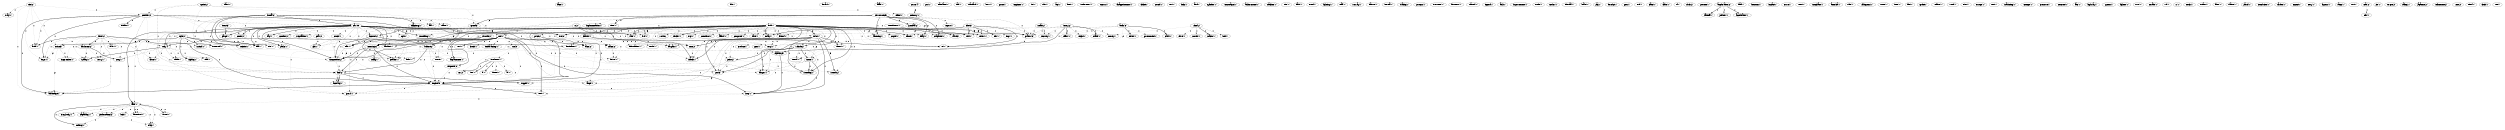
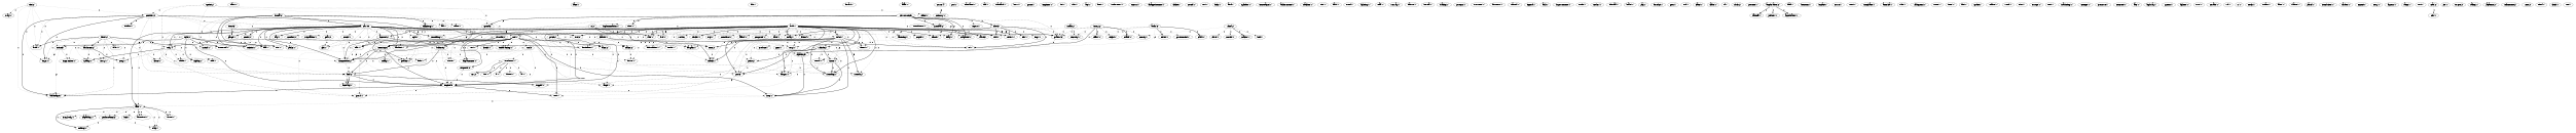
  digraph {
    edge [style=dotted]
    n1 [label="tire(2)"]
    n2 [label="sway(1)"]
    n3 [label="consider(2)"]
    n4 [label="area(1)"]
    n5 [label="noise(3)"]
    n6 [label="buyer(1)"]
    n7 [label="advantage(1)"]
    n8 [label="steering(6)"]
    n9 [label="engine(9)"]
    n10 [label="feel(2)"]
    n11 [label="car(19)"]
    n12 [label="inhibit(1)"]
    n13 [label="believe(2)"]
    n14 [label="competition(2)"]
    n15 [label="suppression(1)"]
    n16 [label="driver(1)"]
    n17 [label="stiffly(1)"]
    n18 [label="growl(1)"]
    n19 [label="stop(1)"]
    n20 [label="rest(1)"]
    n21 [label="tugged(1)"]
    n22 [label="accuracy(1)"]
    n23 [label="gauge(1)"]
    n24 [label="peakier(1)"]
    n25 [label="something(1)"]
    n26 [label="mph(1)"]
    n27 [label="range(1)"]
    n28 [label="makes(2)"]
    n29 [label="love(2)"]
    n30 [label="comes(2)"]
    n31 [label="fade(1)"]
    n32 [label="account(2)"]
    n33 [label="offer(1)"]
    n34 [label="day(1)"]
    n35 [label="today(1)"]
    n36 [label="comfort(2)"]
    n37 [label="friend(1)"]
    n38 [label="one(1)"]
    n39 [label="gas(1)"]
    n40 [label="fashion(1)"]
    n41 [label="body(4)"]
    n42 [label="packs(1)"]
    n43 [label="none(2)"]
    n44 [label="match(1)"]
    n45 [label="trepidation(1)"]
    n46 [label="size(1)"]
    n47 [label="visit(1)"]
    n48 [label="takes(2)"]
    n49 [label="punch(1)"]
    n50 [label="bargain(1)"]
    n51 [label="displacement(1)"]
    n52 [label="move(1)"]
    n53 [label="blast(1)"]
    n54 [label="face(1)"]
    n55 [label="felt(1)"]
    n56 [label="ferrari(1)"]
    n57 [label="throttle(2)"]
    n58 [label="response(2)"]
    n59 [label="affair(1)"]
    n60 [label="power(4)"]
    n61 [label="memory(1)"]
    n62 [label="put(1)"]
    n63 [label="style(2)"]
    n64 [label="switch(1)"]
    n65 [label="moonroof(1)"]
    n66 [label="road(1)"]
    n67 [label="dial(1)"]
    n68 [label="rigidity(1)"]
    n69 [label="made(1)"]
    n70 [label="position(1)"]
    n71 [label="translates(1)"]
    n72 [label="tad(1)"]
    n73 [label="standard(1)"]
    n74 [label="bmw(1)"]
    n75 [label="grunt(1)"]
    n76 [label="boost(3)"]
    n77 [label="engineer(1)"]
    n78 [label="fun(1)"]
    n79 [label="option(2)"]
    n80 [label="speed(3)"]
    n81 [label="refuse(1)"]
    n82 [label="servotronic(5)"]
    n83 [label="damming(1)"]
    n84 [label="implementation(1)"]
    n85 [label="couple(1)"]
    n86 [label="tires(1)"]
    n87 [label="name(1)"]
    n88 [label="delay(1)"]
    n89 [label="gumball(2)"]
    n90 [label="magazine(1)"]
    n91 [label="fwd(1)"]
    n92 [label="report(1)"]
    n93 [label="quattro(3)"]
    n94 [label="ve(1)"]
    n95 [label="skin(1)"]
    n96 [label="race(1)"]
    n97 [label="foot(1)"]
    n98 [label="understeer(1)"]
    n99 [label="occurs(1)"]
    n100 [label="chassis(1)"]
    n101 [label="sends(1)"]
    n102 [label="information(1)"]
    n103 [label="performance(2)"]
    n104 [label="everybody(1)"]
    n105 [label="capability(1)"]
    n106 [label="nothing(1)"]
    n107 [label="lock(1)"]
    n108 [label="attention(1)"]
    n109 [label="brag(1)"]
    n110 [label="virtue(1)"]
    n111 [label="dominates(1)"]
    n112 [label="banger(1)"]
    n113 [label="rpm(3)"]
    n114 [label="sounding(1)"]
    n115 [label="capacity(3)"]
    n116 [label="revs(1)"]
    n117 [label="use(3)"]
    n118 [label="clutch(1)"]
    n119 [label="embarassing(1)"]
    n120 [label="pony(1)"]
    n121 [label="cause(1)"]
    n122 [label="quality(1)"]
    n123 [label="feels(1)"]
    n124 [label="disappointment(1)"]
    n125 [label="cliche(1)"]
    n126 [label="pound(1)"]
    n127 [label="honda(2)"]
    n128 [label="efficiency(1)"]
    n129 [label="fall(1)"]
    n130 [label="relate(1)"]
    n131 [label="wheel(2)"]
    n132 [label="drive(1)"]
    n133 [label="mouth(1)"]
    n134 [label="macho(1)"]
    n135 [label="money(1)"]
    n136 [label="look(1)"]
    n137 [label="nsx(1)"]
    n138 [label="help(1)"]
    n139 [label="overboost(1)"]
    n140 [label="rev(2)"]
    n141 [label="land(1)"]
    n142 [label="cylinder(1)"]
    n143 [label="work(6)"]
    n144 [label="encourages(1)"]
    n145 [label="achievement(1)"]
    n146 [label="machine(1)"]
    n147 [label="hint(1)"]
    n148 [label="bark(1)"]
    n149 [label="trend(1)"]
    n150 [label="lighting(1)"]
    n151 [label="eliot(3)"]
    n152 [label="edu(1)"]
    n153 [label="review(1)"]
    n154 [label="engr(1)"]
    n155 [label="audi(1)"]
    n156 [label="sticker(1)"]
    n157 [label="trip(1)"]
    n158 [label="turbo(7)"]
    n159 [label="whistle(2)"]
    n160 [label="point(2)"]
    n161 [label="sounds(2)"]
    n162 [label="sound(1)"]
    n163 [label="come(1)"]
    n164 [label="ommision(1)"]
    n165 [label="afford(1)"]
    n166 [label="price(2)"]
    n167 [label="computer(1)"]
    n168 [label="base(1)"]
    n169 [label="rorty(1)"]
    n170 [label="rate(1)"]
    n171 [label="produce(1)"]
    n172 [label="gem(1)"]
    n173 [label="doesn(1)"]
    n174 [label="vr(2)"]
    n175 [label="stall(1)"]
    n176 [label="runway(1)"]
    n177 [label="feature(1)"]
    n178 [label="inertia(1)"]
    n179 [label="braking(1)"]
    n180 [label="process(1)"]
    n181 [label="oversteer(1)"]
    n182 [label="firmness(1)"]
    n183 [label="started(1)"]
    n184 [label="legend(1)"]
    n185 [label="luxury(2)"]
    n186 [label="maker(1)"]
    n187 [label="offers(1)"]
    n188 [label="weight(1)"]
    n189 [label="security(1)"]
    n190 [label="lack(1)"]
    n191 [label="gear(2)"]
    n192 [label="improvement(1)"]
    n193 [label="mode(1)"]
    n194 [label="cooker(1)"]
    n195 [label="lexus(2)"]
    n196 [label="draw(1)"]
    n197 [label="harshness(2)"]
    n198 [label="worry(1)"]
    n199 [label="sidewall(1)"]
    n200 [label="brake(1)"]
    n201 [label="pay(1)"]
    n202 [label="develop(1)"]
    n203 [label="gets(1)"]
    n204 [label="end(1)"]
    n205 [label="place(1)"]
    n206 [label="cabin(1)"]
    n207 [label="zf(1)"]
    n208 [label="slush(2)"]
    n209 [label="prevent(1)"]
    n210 [label="acceleration(2)"]
    n211 [label="takeoff(1)"]
    n212 [label="jetliner(1)"]
    n213 [label="accelerates(1)"]
    n214 [label="lead(1)"]
    n215 [label="becomes(1)"]
    n216 [label="impact(1)"]
    n217 [label="curve(1)"]
    n218 [label="room(1)"]
    n219 [label="ft(1)"]
    n220 [label="shoots(1)"]
    n221 [label="lb(1)"]
    n222 [label="liter(1)"]
    n223 [label="compliant(1)"]
    n224 [label="america(1)"]
    n225 [label="side(1)"]
    n226 [label="willingness(1)"]
    n227 [label="smoothness(1)"]
    n228 [label="valve(3)"]
    n229 [label="stone(1)"]
    n230 [label="inter(1)"]
    n231 [label="flex(1)"]
    n232 [label="spoke(1)"]
    n233 [label="redline(1)"]
    n234 [label="wood(1)"]
    n235 [label="trim(1)"]
    n236 [label="europe(1)"]
    n237 [label="test(1)"]
    n238 [label="marketing(1)"]
    n239 [label="concept(1)"]
    n240 [label="audis(3)"]
    n241 [label="series(1)"]
    n242 [label="government(1)"]
    n243 [label="crash(1)"]
    n244 [label="pressure(1)"]
    n245 [label="concrete(1)"]
    n246 [label="fact(1)"]
    n247 [label="highway(1)"]
    n248 [label="system(1)"]
    n249 [label="fighter(1)"]
    n250 [label="turn(1)"]
    n251 [label="corrado(1)"]
    n252 [label="wd(1)"]
    n253 [label="zr(1)"]
    n254 [label="notch(1)"]
    n255 [label="means(1)"]
    n256 [label="fiber(1)"]
    n257 [label="shame(1)"]
    n258 [label="panel(1)"]
    n259 [label="conclusion(1)"]
    n260 [label="carbon(1)"]
    n261 [label="expect(1)"]
    n262 [label="story(1)"]
    n263 [label="sedan(2)"]
    n264 [label="digress(1)"]
    n265 [label="ramp(1)"]
    n266 [label="sort(1)"]
    n267 [label="seat(2)"]
    n268 [label="belt(1)"]
    n269 [label="jet(1)"]
    n270 [label="torque(2)"]
    n271 [label="safety(1)"]
    n272 [label="japanese(2)"]
    n273 [label="refinement(2)"]
    n274 [label="went(2)"]
    n275 [label="mind(1)"]
    n276 [label="clock(1)"]
    n277 [label="see(1)"]
    n1 -> n2 [label=1 style=dashed]
    n1 -> n3 [label=1]
    n1 -> n4 [label=1]
    n1 -> n5 [label=1]
    n1 -> n6 [label=1]
    n1 -> n7 [label=1]
    n3 -> n4 [label=1 style=dashed]
    n3 -> n6 [label=1 style=bold]
    n3 -> n7 [label=1 style=bold]
    n3 -> n8 [label=1]
    n3 -> n9 [label=1]
    n3 -> n10 [label=2 style=dashed]
    n3 -> n10 [label=2]
    n3 -> n11 [label=1 style=dashed]
    n3 -> n12 [label=1 style=bold]
    n3 -> n13 [label=1 style=bold]
    n3 -> n14 [label=1]
    n5 -> n6 [label=2]
    n5 -> n7 [label=2]
    n5 -> n15 [label=1 style=dashed]
    n8 -> n9 [label=1 style=bold]
    n8 -> n10 [label=1 style=bold]
    n8 -> n14 [label=1 style=bold]
    n8 -> n16 [label=1]
    n8 -> n17 [label=1]
    n9 -> n7 [label=1 style=bold]
    n9 -> n18 [label=1 style=dashed]
    n9 -> n19 [label=1]
    n9 -> n20 [label=1 style=bold]
    n10 -> n8 [label=1]
    n10 -> n9 [label=1 style=bold]
    n10 -> n21 [label=1 style=bold]
    n10 -> n22 [label=1 style=dashed]
    n10 -> n22 [label=1 style=bold]
    n11 -> n8 [label=1 style=bold]
    n11 -> n14 [label=1 style=bold]
    n11 -> n18 [label=1 style=dashed]
    n11 -> n23 [label=1 style=bold]
    n11 -> n24 [label=1 style=bold]
    n11 -> n25 [label=1 style=bold]
    n11 -> n26 [label=1 style=dashed]
    n11 -> n27 [label=1 style=dashed]
    n11 -> n28 [label=1]
    n11 -> n29 [label=1 style=bold]
    n11 -> n30 [label=1 style=bold]
    n11 -> n31 [label=1 style=bold]
    n11 -> n31 [label=1]
    n11 -> n32 [label=1 style=dashed]
    n11 -> n33 [label=1 style=dashed]
    n11 -> n34 [label=1 style=bold]
    n11 -> n35 [label=1 style=dashed]
    n11 -> n36 [label=1 style=dashed]
    n11 -> n37 [label=1]
    n11 -> n38 [label=2]
    n11 -> n39 [label=1 style=dashed]
    n11 -> n40 [label=1]
    n11 -> n41 [label=1 style=bold]
    n11 -> n42 [label=1 style=bold]
    n11 -> n43 [label=1 style=dashed]
    n11 -> n44 [label=1]
    n11 -> n45 [label=1]
    n11 -> n46 [label=1 style=bold]
    n11 -> n47 [label=1 style=dashed]
    n11 -> n48 [label=1 style=bold]
    n11 -> n49 [label=1]
    n11 -> n50 [label=1 style=dashed]
    n13 -> n9 [label=1 style=dashed]
    n13 -> n10 [label=1 style=bold]
    n13 -> n51 [label=1]
    n13 -> n52 [label=1 style=dashed]
    n14 -> n10 [label=1 style=dashed]
    n19 -> n31 [label=1]
    n28 -> n16 [label=1 style=dashed]
    n29 -> n28 [label=1]
-   n30 -> n42 [label=1 style=dashed]
+   n30 -> n46 [label=1 style=dashed]
    n30 -> n67 [label=1 style=dashed]
    n30 -> n70 [label=1 style=dashed]
    n31 -> n103 [label=1 style=dashed]
    n31 -> n104 [label=1 style=dashed]
    n31 -> n105 [label=1 style=dashed]
    n31 -> n106 [label=1 style=bold]
    n31 -> n107 [label=1]
    n31 -> n108 [label=1]
    n31 -> n108 [label=1 style=bold]
    n31 -> n109 [label=1 style=dashed]
    n31 -> n109 [label=1 style=dashed]
    n31 -> n110 [label=1]
    n31 -> n110 [label=1 style=bold]
    n32 -> n14 [label=1 style=bold]
    n32 -> n33 [label=1 style=bold]
    n32 -> n111 [label=1 style=bold]
    n33 -> n14 [label=1 style=dashed]
    n33 -> n24 [label=2]
    n38 -> n13 [label=1 style=dashed]
    n38 -> n14 [label=1 style=bold]
    n38 -> n19 [label=1 style=bold]
    n38 -> n20 [label=1 style=bold]
    n38 -> n39 [label=1 style=dashed]
    n38 -> n40 [label=1 style=bold]
    n38 -> n41 [label=1 style=bold]
    n38 -> n48 [label=1 style=dashed]
    n38 -> n51 [label=1 style=bold]
    n38 -> n52 [label=1 style=dashed]
    n38 -> n112 [label=1]
    n38 -> n113 [label=1 style=dashed]
    n38 -> n114 [label=1 style=dashed]
    n38 -> n115 [label=1 style=dashed]
    n38 -> n116 [label=1 style=bold]
    n38 -> n117 [label=1]
    n38 -> n118 [label=1]
    n38 -> n119 [label=1 style=dashed]
    n41 -> n66 [label=1 style=dashed]
    n41 -> n68 [label=1]
    n41 -> n69 [label=1 style=dashed]
    n41 -> n120 [label=1 style=dashed]
    n41 -> n121 [label=1 style=dashed]
    n41 -> n122 [label=1 style=bold]
    n41 -> n123 [label=1]
    n43 -> n44 [label=1]
    n57 -> n8 [label=1 style=bold]
    n57 -> n9 [label=1]
    n57 -> n58 [label=1 style=bold]
    n58 -> n9 [label=1 style=dashed]
    n60 -> n61 [label=2]
    n63 -> n5 [label=1 style=bold]
    n63 -> n15 [label=1]
    n63 -> n64 [label=1]
    n63 -> n65 [label=1 style=bold]
    n63 -> n66 [label=1]
    n63 -> n67 [label=1 style=bold]
    n63 -> n68 [label=1 style=bold]
    n63 -> n69 [label=1]
    n63 -> n70 [label=1 style=bold]
    n76 -> n23 [label=1 style=bold]
    n79 -> n3 [label=1]
    n79 -> n10 [label=1 style=dashed]
    n79 -> n10 [label=1]
    n79 -> n24 [label=1]
    n79 -> n80 [label=1]
    n79 -> n81 [label=1]
    n80 -> n24 [label=1 style=dashed]
    n80 -> n25 [label=1]
    n80 -> n26 [label=1]
    n80 -> n27 [label=1]
    n82 -> n8 [label=3 style=dashed]
    n82 -> n80 [label=2 style=bold]
-   n82 -> n83 [label=1 style=bold]
+   n82 -> n151 [label=1 style=bold]
    n82 -> n84 [label=1]
    n82 -> n85 [label=1]
    n82 -> n86 [label=1 style=bold]
    n82 -> n87 [label=2 style=dashed]
    n82 -> n88 [label=2 style=bold]
    n82 -> n89 [label=1 style=bold]
    n82 -> n90 [label=1 style=bold]
    n82 -> n91 [label=1]
    n82 -> n92 [label=1 style=dashed]
    n82 -> n93 [label=1 style=dashed]
    n93 -> n94 [label=1 style=dashed]
    n100 -> n16 [label=1]
    n100 -> n28 [label=1 style=dashed]
    n100 -> n94 [label=1 style=bold]
    n100 -> n101 [label=1]
    n100 -> n102 [label=1]
    n103 -> n106 [label=1 style=dashed]
    n103 -> n109 [label=1]
    n113 -> n27 [label=2 style=dashed]
    n115 -> n19 [label=1 style=bold]
    n115 -> n20 [label=1]
    n117 -> n9 [label=1]
    n117 -> n123 [label=1]
    n117 -> n139 [label=1]
    n117 -> n140 [label=1]
    n127 -> n11 [label=1 style=bold]
    n127 -> n29 [label=1 style=dashed]
    n127 -> n30 [label=1]
    n127 -> n64 [label=1 style=dashed]
    n127 -> n65 [label=1]
    n127 -> n67 [label=1 style=bold]
    n127 -> n70 [label=1 style=bold]
    n127 -> n128 [label=1 style=bold]
    n127 -> n129 [label=1]
    n127 -> n130 [label=1 style=dashed]
    n131 -> n132 [label=1]
    n131 -> n133 [label=1 style=dashed]
    n131 -> n134 [label=1 style=bold]
    n131 -> n135 [label=1]
    n131 -> n136 [label=1 style=dashed]
    n139 -> n9 [label=1]
    n139 -> n140 [label=1 style=bold]
    n139 -> n219 [label=1 style=bold]
    n139 -> n220 [label=1]
    n139 -> n221 [label=1 style=dashed]
    n139 -> n222 [label=1 style=bold]
    n151 -> n28 [label=1]
    n151 -> n29 [label=1]
    n151 -> n35 [label=1 style=bold]
    n151 -> n37 [label=1]
    n151 -> n47 [label=1 style=bold]
    n151 -> n93 [label=1 style=dashed]
    n151 -> n94 [label=1 style=bold]
    n151 -> n152 [label=1 style=bold]
    n151 -> n153 [label=1 style=dashed]
    n151 -> n154 [label=1]
    n155 -> n8 [label=1 style=bold]
    n155 -> n9 [label=1 style=bold]
    n155 -> n14 [label=1 style=dashed]
    n155 -> n18 [label=1 style=dashed]
    n155 -> n24 [label=1]
    n155 -> n28 [label=1]
    n155 -> n29 [label=1 style=bold]
    n155 -> n32 [label=1 style=bold]
    n155 -> n33 [label=2 style=bold]
    n155 -> n35 [label=1 style=bold]
    n155 -> n37 [label=1 style=dashed]
    n155 -> n38 [label=2]
    n155 -> n43 [label=1 style=dashed]
    n155 -> n44 [label=1 style=dashed]
    n155 -> n47 [label=1 style=bold]
    n155 -> n48 [label=1]
    n155 -> n50 [label=1]
    n155 -> n83 [label=2]
    n155 -> n85 [label=2]
    n155 -> n87 [label=1 style=bold]
    n155 -> n88 [label=1]
    n155 -> n90 [label=2]
    n155 -> n91 [label=3 style=dashed]
    n155 -> n93 [label=3 style=bold]
    n155 -> n93 [label=3 style=dashed]
    n155 -> n94 [label=1]
    n155 -> n94 [label=1 style=dashed]
    n155 -> n112 [label=1 style=bold]
    n155 -> n113 [label=1 style=bold]
    n155 -> n114 [label=1 style=bold]
    n155 -> n143 [label=1 style=dashed]
    n155 -> n153 [label=1 style=bold]
    n155 -> n156 [label=1 style=bold]
    n155 -> n157 [label=1 style=dashed]
    n155 -> n158 [label=2 style=bold]
    n155 -> n159 [label=1 style=bold]
    n155 -> n160 [label=1]
    n155 -> n161 [label=1]
    n155 -> n162 [label=1]
    n155 -> n163 [label=1]
    n155 -> n164 [label=1]
    n155 -> n165 [label=1 style=dashed]
    n155 -> n166 [label=1 style=dashed]
    n155 -> n167 [label=1]
    n155 -> n168 [label=1]
    n155 -> n169 [label=1 style=dashed]
    n155 -> n170 [label=1 style=dashed]
    n155 -> n170 [label=1 style=bold]
    n158 -> n18 [label=1 style=dashed]
    n158 -> n19 [label=1 style=bold]
    n158 -> n43 [label=1 style=bold]
    n158 -> n44 [label=1 style=bold]
    n158 -> n111 [label=1]
    n158 -> n112 [label=1]
    n158 -> n113 [label=1 style=dashed]
    n158 -> n114 [label=1 style=bold]
    n158 -> n159 [label=1 style=dashed]
    n158 -> n160 [label=1 style=dashed]
    n158 -> n161 [label=3 style=bold]
    n158 -> n162 [label=1]
    n158 -> n163 [label=2 style=dashed]
    n158 -> n169 [label=1]
    n158 -> n171 [label=1]
    n158 -> n172 [label=1]
    n158 -> n173 [label=1 style=bold]
    n159 -> n112 [label=1 style=dashed]
    n159 -> n113 [label=1 style=bold]
    n159 -> n114 [label=1 style=dashed]
    n159 -> n160 [label=1 style=bold]
    n159 -> n162 [label=1 style=dashed]
    n159 -> n163 [label=1 style=bold]
    n160 -> n21 [label=1 style=dashed]
    n160 -> n113 [label=1 style=dashed]
    n160 -> n161 [label=1]
    n163 -> n19 [label=1 style=bold]
    n163 -> n112 [label=1 style=dashed]
    n163 -> n113 [label=1 style=dashed]
    n163 -> n114 [label=1 style=bold]
    n166 -> n9 [label=1 style=bold]
    n166 -> n14 [label=1 style=dashed]
    n166 -> n48 [label=1]
    n166 -> n50 [label=1 style=dashed]
    n174 -> n9 [label=1]
    n174 -> n18 [label=1]
    n174 -> n38 [label=1]
    n174 -> n41 [label=1 style=dashed]
    n174 -> n43 [label=1 style=dashed]
    n174 -> n44 [label=1 style=bold]
    n174 -> n158 [label=1]
    n174 -> n169 [label=1 style=dashed]
    n174 -> n170 [label=1 style=bold]
    n185 -> n93 [label=1 style=dashed]
    n185 -> n115 [label=1 style=bold]
    n185 -> n135 [label=1 style=dashed]
    n185 -> n186 [label=1 style=bold]
    n185 -> n187 [label=1 style=bold]
    n185 -> n188 [label=1 style=dashed]
    n185 -> n189 [label=1]
    n191 -> n39 [label=1 style=dashed]
    n195 -> n4 [label=1 style=bold]
    n195 -> n5 [label=1]
    n195 -> n6 [label=1 style=dashed]
    n195 -> n7 [label=1 style=dashed]
    n195 -> n9 [label=1 style=bold]
    n195 -> n41 [label=1 style=dashed]
    n195 -> n120 [label=1]
    n195 -> n121 [label=1 style=dashed]
    n195 -> n122 [label=1]
    n195 -> n196 [label=1 style=dashed]
    n195 -> n197 [label=1 style=bold]
    n195 -> n198 [label=1 style=dashed]
    n197 -> n120 [label=1 style=bold]
    n197 -> n122 [label=1 style=dashed]
    n197 -> n198 [label=1]
    n210 -> n211 [label=1 style=bold]
    n210 -> n212 [label=1 style=dashed]
    n210 -> n213 [label=1 style=bold]
    n227 -> n228 [label=1 style=bold]
    n228 -> n173 [label=1]
    n240 -> n8 [label=1 style=dashed]
    n240 -> n47 [label=1]
    n240 -> n93 [label=1]
    n240 -> n94 [label=2]
    n240 -> n241 [label=1 style=bold]
    n240 -> n242 [label=1]
    n240 -> n243 [label=1 style=bold]
    n263 -> n93 [label=1]
    n263 -> n189 [label=1 style=dashed]
    n267 -> n268 [label=1]
  }
